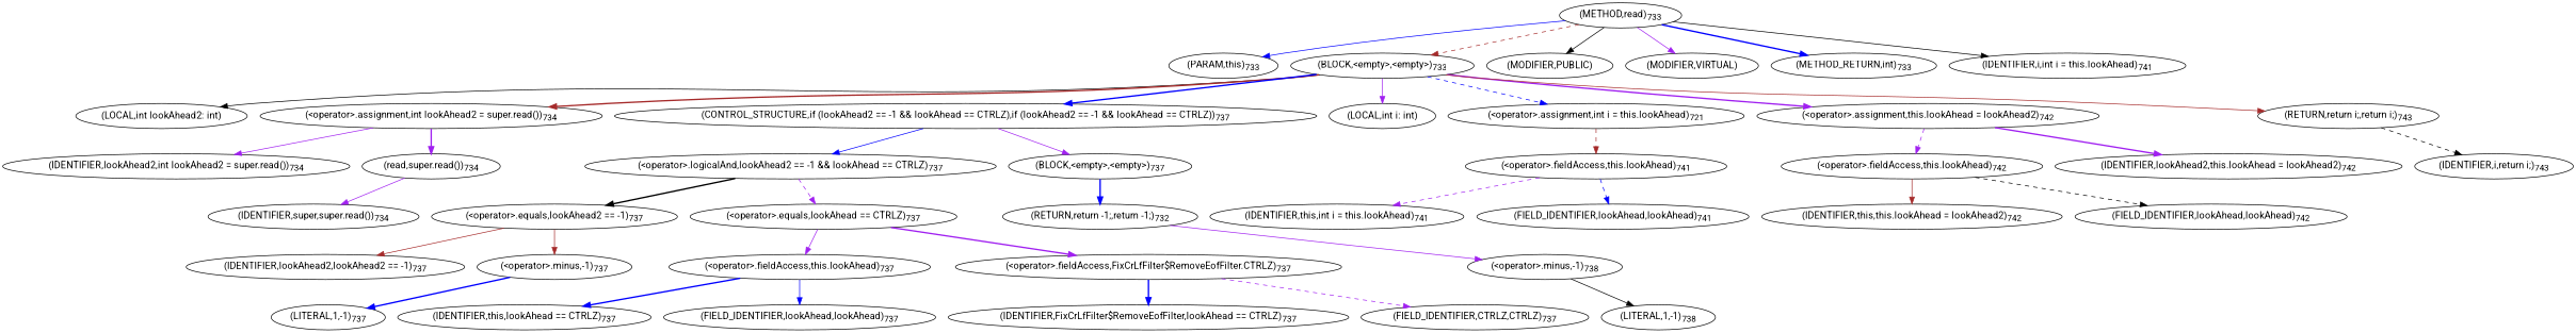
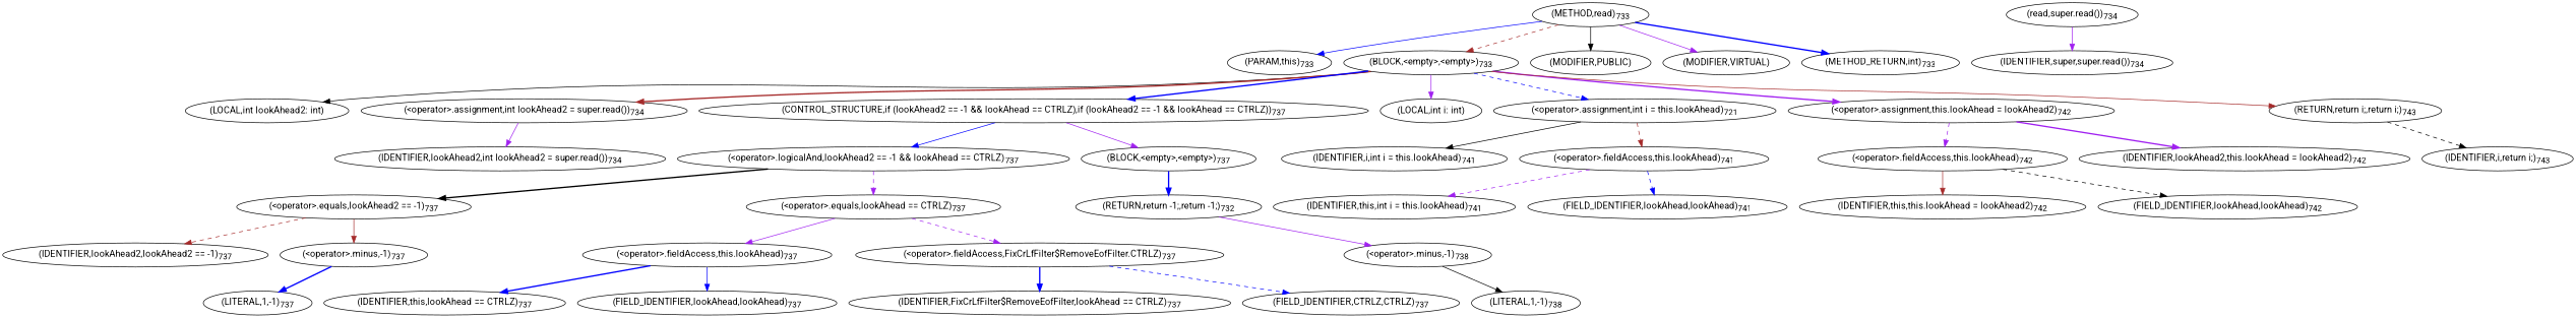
  digraph {
    fontname=Roboto
    node [fontname=Roboto]
    edge [color=purple fontname=Roboto style=solid]
    n1 [label=<(METHOD,read)<SUB>733</SUB>>]
    n2 [label=<(PARAM,this)<SUB>733</SUB>>]
    n3 [label=<(BLOCK,&lt;empty&gt;,&lt;empty&gt;)<SUB>733</SUB>>]
    n4 [label=<(MODIFIER,PUBLIC)>]
    n5 [label=<(MODIFIER,VIRTUAL)>]
    n6 [label=<(METHOD_RETURN,int)<SUB>733</SUB>>]
    n7 [label=<(LOCAL,int lookAhead2: int)>]
    n8 [label=<(&lt;operator&gt;.assignment,int lookAhead2 = super.read())<SUB>734</SUB>>]
    n9 [label=<(CONTROL_STRUCTURE,if (lookAhead2 == -1 &amp;&amp; lookAhead == CTRLZ),if (lookAhead2 == -1 &amp;&amp; lookAhead == CTRLZ))<SUB>737</SUB>>]
    n10 [label=<(LOCAL,int i: int)>]
    n11 [label=<(&lt;operator&gt;.assignment,int i = this.lookAhead)<SUB>721</SUB>>]
    n12 [label=<(&lt;operator&gt;.assignment,this.lookAhead = lookAhead2)<SUB>742</SUB>>]
    n13 [label=<(RETURN,return i;,return i;)<SUB>743</SUB>>]
    n14 [label=<(IDENTIFIER,lookAhead2,int lookAhead2 = super.read())<SUB>734</SUB>>]
    n15 [label=<(read,super.read())<SUB>734</SUB>>]
    n16 [label=<(&lt;operator&gt;.logicalAnd,lookAhead2 == -1 &amp;&amp; lookAhead == CTRLZ)<SUB>737</SUB>>]
    n17 [label=<(BLOCK,&lt;empty&gt;,&lt;empty&gt;)<SUB>737</SUB>>]
    n18 [label=<(IDENTIFIER,i,int i = this.lookAhead)<SUB>741</SUB>>]
    n19 [label=<(&lt;operator&gt;.fieldAccess,this.lookAhead)<SUB>741</SUB>>]
    n20 [label=<(&lt;operator&gt;.fieldAccess,this.lookAhead)<SUB>742</SUB>>]
    n21 [label=<(IDENTIFIER,lookAhead2,this.lookAhead = lookAhead2)<SUB>742</SUB>>]
    n22 [label=<(IDENTIFIER,i,return i;)<SUB>743</SUB>>]
    n23 [label=<(IDENTIFIER,super,super.read())<SUB>734</SUB>>]
    n24 [label=<(&lt;operator&gt;.equals,lookAhead2 == -1)<SUB>737</SUB>>]
    n25 [label=<(&lt;operator&gt;.equals,lookAhead == CTRLZ)<SUB>737</SUB>>]
    n26 [label=<(RETURN,return -1;,return -1;)<SUB>732</SUB>>]
    n27 [label=<(IDENTIFIER,lookAhead2,lookAhead2 == -1)<SUB>737</SUB>>]
    n28 [label=<(&lt;operator&gt;.minus,-1)<SUB>737</SUB>>]
    n29 [label=<(&lt;operator&gt;.fieldAccess,this.lookAhead)<SUB>737</SUB>>]
    n30 [label=<(&lt;operator&gt;.fieldAccess,FixCrLfFilter$RemoveEofFilter.CTRLZ)<SUB>737</SUB>>]
    n31 [label=<(LITERAL,1,-1)<SUB>737</SUB>>]
    n32 [label=<(IDENTIFIER,this,lookAhead == CTRLZ)<SUB>737</SUB>>]
    n33 [label=<(FIELD_IDENTIFIER,lookAhead,lookAhead)<SUB>737</SUB>>]
    n34 [label=<(IDENTIFIER,FixCrLfFilter$RemoveEofFilter,lookAhead == CTRLZ)<SUB>737</SUB>>]
    n35 [label=<(FIELD_IDENTIFIER,CTRLZ,CTRLZ)<SUB>737</SUB>>]
    n36 [label=<(&lt;operator&gt;.minus,-1)<SUB>738</SUB>>]
    n37 [label=<(LITERAL,1,-1)<SUB>738</SUB>>]
    n38 [label=<(IDENTIFIER,this,int i = this.lookAhead)<SUB>741</SUB>>]
    n39 [label=<(FIELD_IDENTIFIER,lookAhead,lookAhead)<SUB>741</SUB>>]
    n40 [label=<(IDENTIFIER,this,this.lookAhead = lookAhead2)<SUB>742</SUB>>]
    n41 [label=<(FIELD_IDENTIFIER,lookAhead,lookAhead)<SUB>742</SUB>>]
    n1 -> n2 [color=blue]
    n1 -> n3 [color=brown style=dashed]
    n1 -> n4 [color=black]
    n1 -> n5
    n1 -> n6 [color=blue style=bold]
    n3 -> n7 [color=black]
    n3 -> n8 [color=brown style=bold]
    n3 -> n9 [color=blue style=bold]
    n3 -> n10
    n3 -> n11 [color=blue style=dashed]
    n3 -> n12 [style=bold]
    n3 -> n13 [color=brown]
    n8 -> n14
-   n8 -> n15 [style=bold]
    n9 -> n16 [color=blue]
    n9 -> n17
-   n1 -> n18 [color=black]
+   n11 -> n18 [color=black]
    n11 -> n19 [color=brown style=dashed]
    n12 -> n20 [style=dashed]
    n12 -> n21 [style=bold]
    n13 -> n22 [color=black style=dashed]
    n15 -> n23
    n16 -> n24 [color=black style=bold]
    n16 -> n25 [style=dashed]
    n17 -> n26 [color=blue style=bold]
    n19 -> n38 [style=dashed]
    n19 -> n39 [color=blue style=dashed]
    n20 -> n40 [color=brown]
    n20 -> n41 [color=black style=dashed]
-   n24 -> n27 [color=brown]
+   n24 -> n27 [color=brown style=dashed]
    n24 -> n28 [color=brown]
    n25 -> n29
-   n25 -> n30 [style=bold]
+   n25 -> n30 [style=dashed]
    n26 -> n36
    n28 -> n31 [color=blue style=bold]
    n29 -> n32 [color=blue style=bold]
    n29 -> n33 [color=blue]
    n30 -> n34 [color=blue style=bold]
-   n30 -> n35 [style=dashed]
+   n30 -> n35 [color=blue style=dashed]
    n36 -> n37 [color=black]
  }
